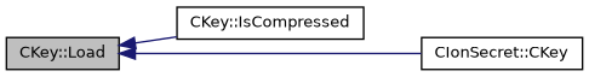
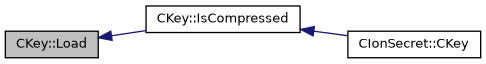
  digraph {
    rankdir=LR
    node [color=black fillcolor=white fontname=Helvetica fontsize=10 shape=record style=filled]
    edge [color=midnightblue dir=back fontname=Helvetica fontsize=10 labelfontname=Helvetica labelfontsize=10 style=solid]
    n1 [fillcolor=grey75 fontcolor=black height=0.2 label="CKey::Load" width=0.4]
    n2 [height=0.2 label="CKey::IsCompressed" width=0.4]
    n3 [height=0.2 label="CIonSecret::CKey" width=0.4]
    n1 -> n2
-   n1 -> n3
+   n2 -> n3
  }
